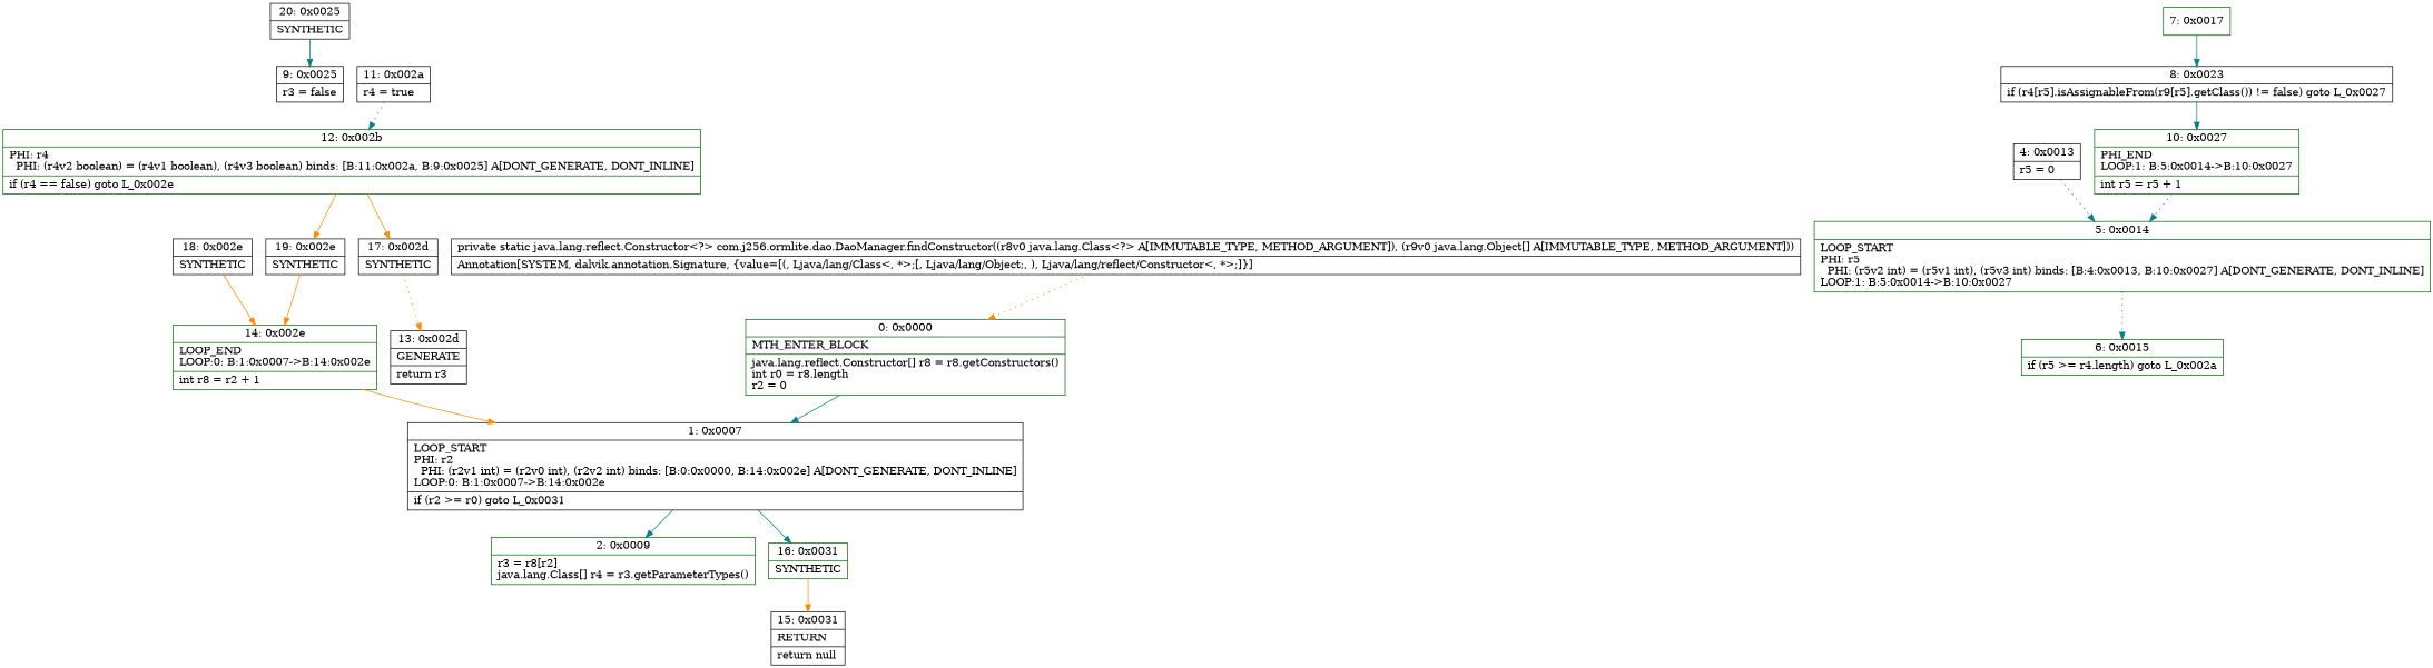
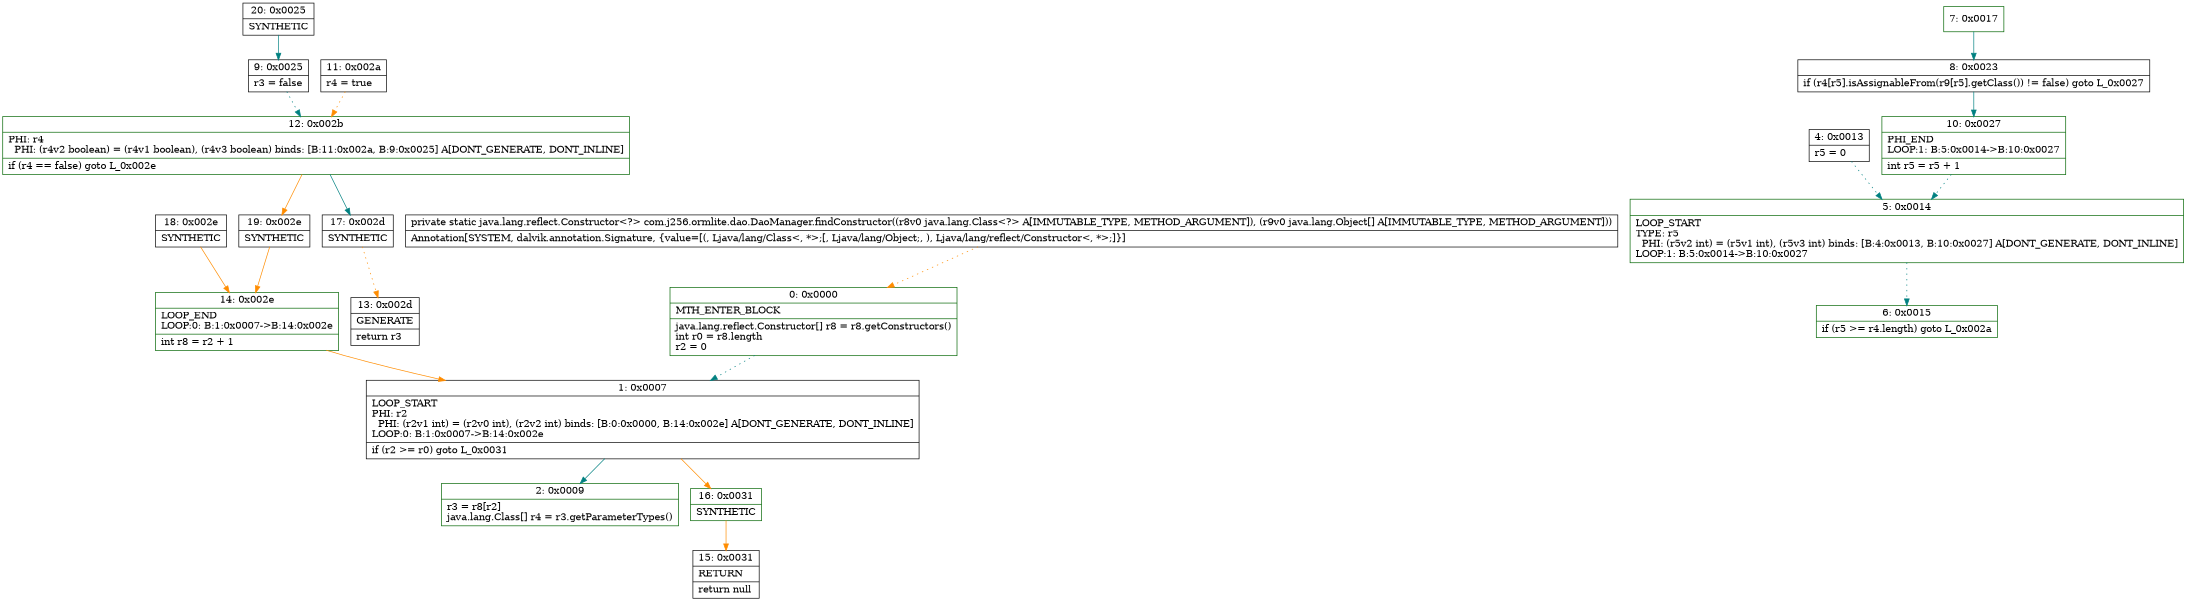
  digraph {
    node [color=black shape=record]
    edge [color=teal style=solid]
    n1 [color=darkgreen label="{0\:\ 0x0000|MTH_ENTER_BLOCK\l|java.lang.reflect.Constructor[] r8 = r8.getConstructors()\lint r0 = r8.length\lr2 = 0\l}"]
    n2 [label="{1\:\ 0x0007|LOOP_START\lPHI: r2 \l  PHI: (r2v1 int) = (r2v0 int), (r2v2 int) binds: [B:0:0x0000, B:14:0x002e] A[DONT_GENERATE, DONT_INLINE]\lLOOP:0: B:1:0x0007\-\>B:14:0x002e\l|if (r2 \>= r0) goto L_0x0031\l}"]
    n3 [color=darkgreen label="{2\:\ 0x0009|r3 = r8[r2]\ljava.lang.Class[] r4 = r3.getParameterTypes()\l}"]
    n4 [color=darkgreen label="{16\:\ 0x0031|SYNTHETIC\l}"]
    n5 [label="{15\:\ 0x0031|RETURN\l|return null\l}"]
    n6 [label="{4\:\ 0x0013|r5 = 0\l}"]
-   n7 [color=darkgreen label="{5\:\ 0x0014|LOOP_START\lPHI: r5 \l  PHI: (r5v2 int) = (r5v1 int), (r5v3 int) binds: [B:4:0x0013, B:10:0x0027] A[DONT_GENERATE, DONT_INLINE]\lLOOP:1: B:5:0x0014\-\>B:10:0x0027\l}"]
+   n7 [color=darkgreen label="{5\:\ 0x0014|LOOP_START\lTYPE: r5 \l  PHI: (r5v2 int) = (r5v1 int), (r5v3 int) binds: [B:4:0x0013, B:10:0x0027] A[DONT_GENERATE, DONT_INLINE]\lLOOP:1: B:5:0x0014\-\>B:10:0x0027\l}"]
    n8 [label="{18\:\ 0x002e|SYNTHETIC\l}"]
    n9 [color=darkgreen label="{14\:\ 0x002e|LOOP_END\lLOOP:0: B:1:0x0007\-\>B:14:0x002e\l|int r8 = r2 + 1\l}"]
    n10 [color=darkgreen label="{6\:\ 0x0015|if (r5 \>= r4.length) goto L_0x002a\l}"]
    n11 [color=darkgreen label="{7\:\ 0x0017}"]
    n12 [label="{8\:\ 0x0023|if (r4[r5].isAssignableFrom(r9[r5].getClass()) != false) goto L_0x0027\l}"]
    n13 [color=darkgreen label="{10\:\ 0x0027|PHI_END\lLOOP:1: B:5:0x0014\-\>B:10:0x0027\l|int r5 = r5 + 1\l}"]
    n14 [label="{20\:\ 0x0025|SYNTHETIC\l}"]
    n15 [label="{9\:\ 0x0025|r3 = false\l}"]
    n16 [color=darkgreen label="{12\:\ 0x002b|PHI: r4 \l  PHI: (r4v2 boolean) = (r4v1 boolean), (r4v3 boolean) binds: [B:11:0x002a, B:9:0x0025] A[DONT_GENERATE, DONT_INLINE]\l|if (r4 == false) goto L_0x002e\l}"]
    n17 [label="{17\:\ 0x002d|SYNTHETIC\l}"]
    n18 [label="{19\:\ 0x002e|SYNTHETIC\l}"]
    n19 [label="{11\:\ 0x002a|r4 = true\l}"]
    n20 [label="{13\:\ 0x002d|GENERATE\l|return r3\l}"]
    n21 [label="{private static java.lang.reflect.Constructor\<?\> com.j256.ormlite.dao.DaoManager.findConstructor((r8v0 java.lang.Class\<?\> A[IMMUTABLE_TYPE, METHOD_ARGUMENT]), (r9v0 java.lang.Object[] A[IMMUTABLE_TYPE, METHOD_ARGUMENT]))  | Annotation[SYSTEM, dalvik.annotation.Signature, \{value=[(, Ljava\/lang\/Class\<, *\>;[, Ljava\/lang\/Object;, ), Ljava\/lang\/reflect\/Constructor\<, *\>;]\}]\l}"]
-   n1 -> n2
+   n1 -> n2 [style=dotted]
    n2 -> n3
-   n2 -> n4
+   n2 -> n4 [color=darkorange]
    n4 -> n5 [color=darkorange]
    n6 -> n7 [style=dotted]
    n7 -> n10 [style=dotted]
    n8 -> n9 [color=darkorange]
    n9 -> n2 [color=darkorange]
    n11 -> n12
    n12 -> n13
    n13 -> n7 [style=dotted]
    n14 -> n15
-   n16 -> n17 [color=darkorange]
+   n15 -> n16 [style=dotted]
+   n16 -> n17
    n16 -> n18 [color=darkorange]
    n17 -> n20 [color=darkorange style=dotted]
    n18 -> n9 [color=darkorange]
-   n19 -> n16 [style=dotted]
+   n19 -> n16 [color=darkorange style=dotted]
    n21 -> n1 [color=darkorange style=dotted]
  }
